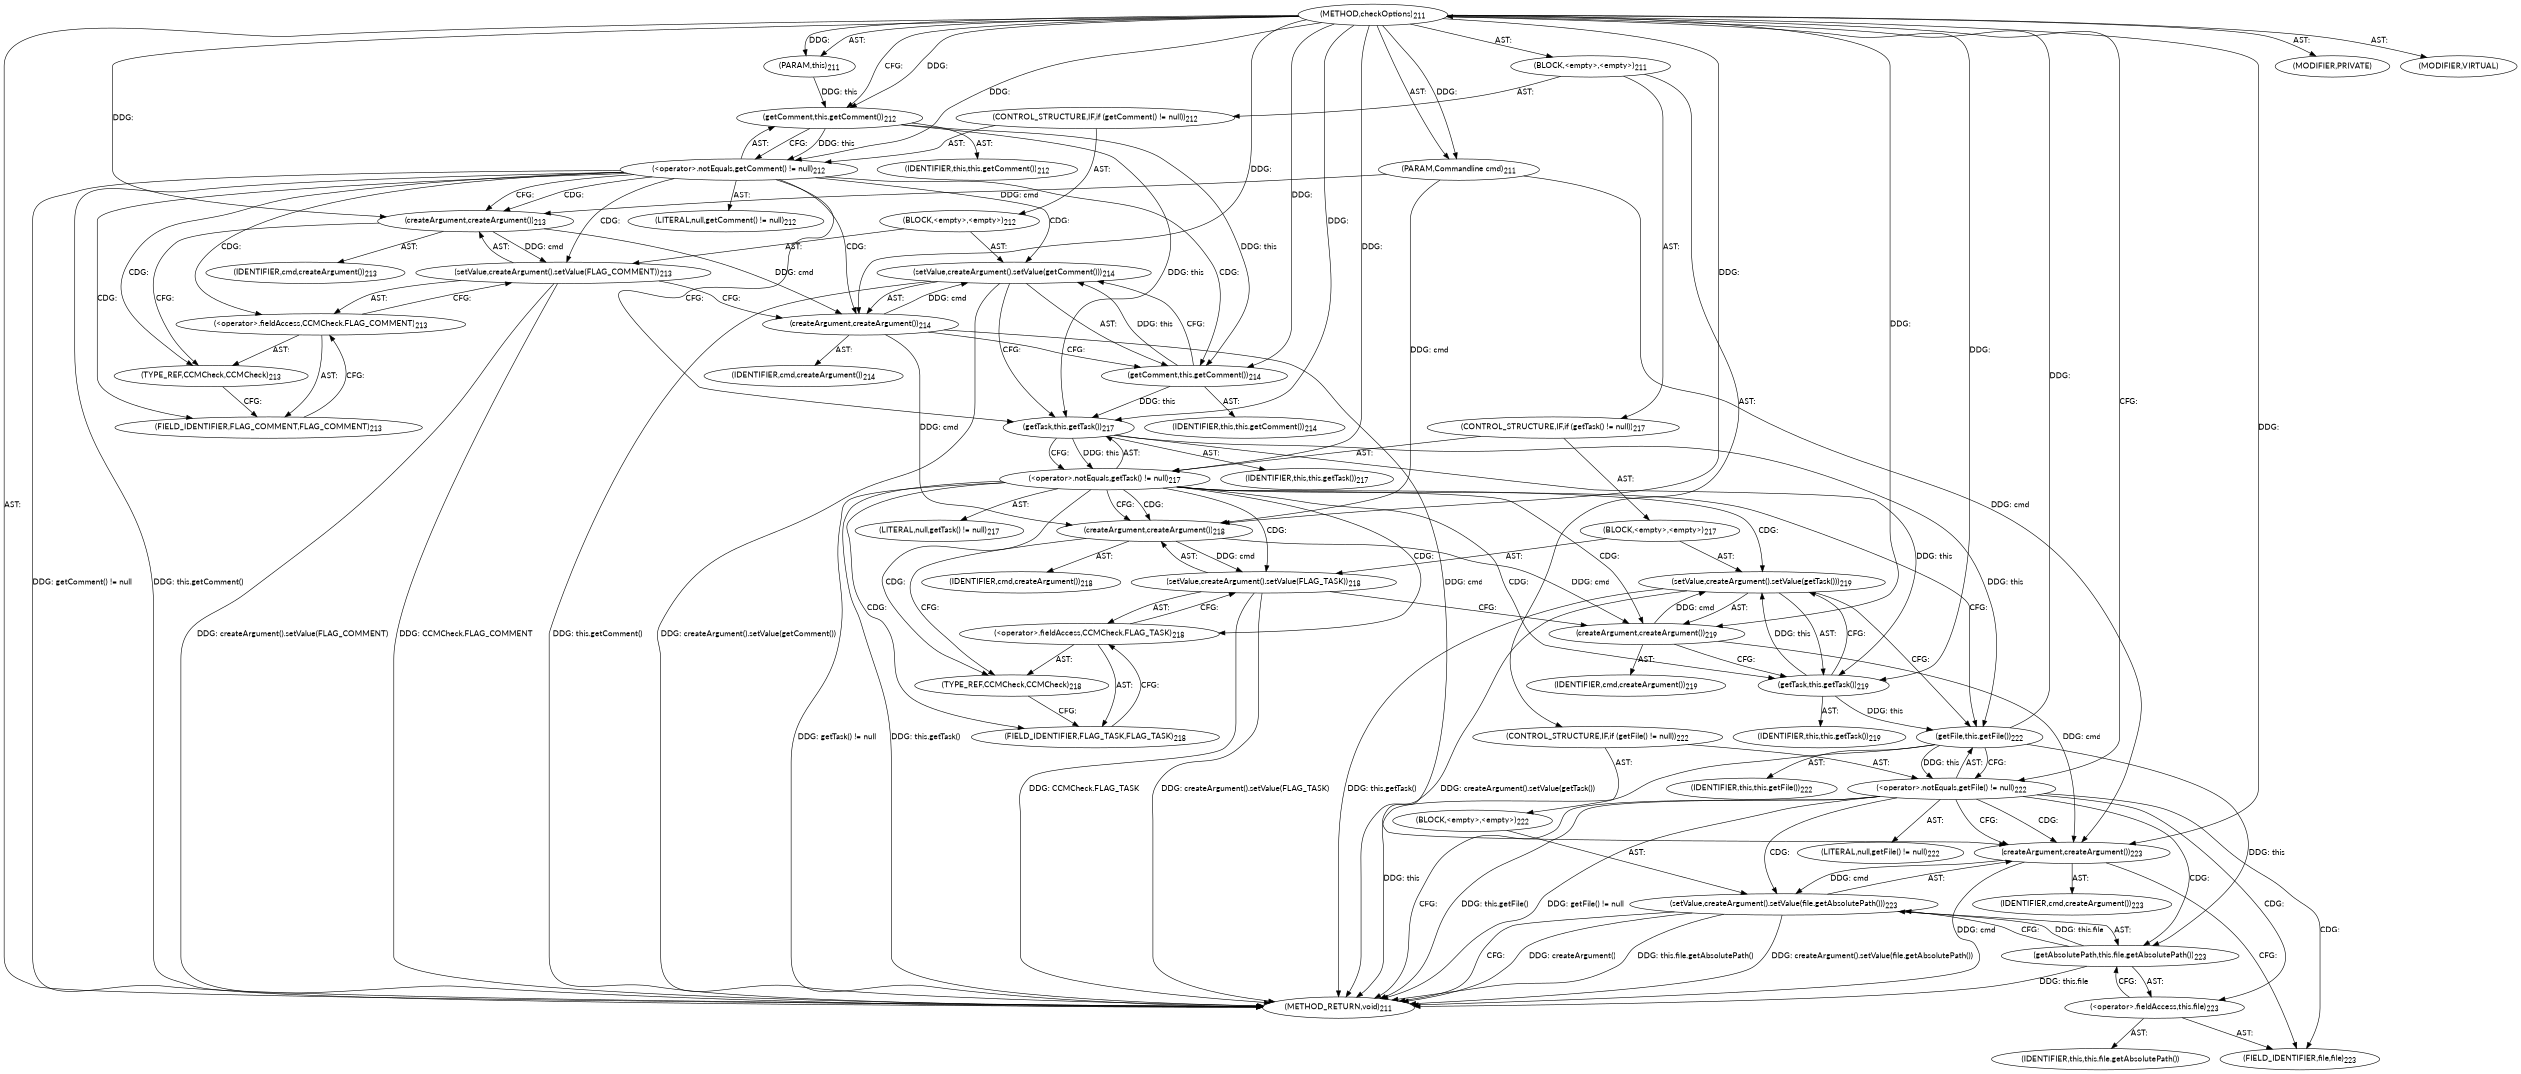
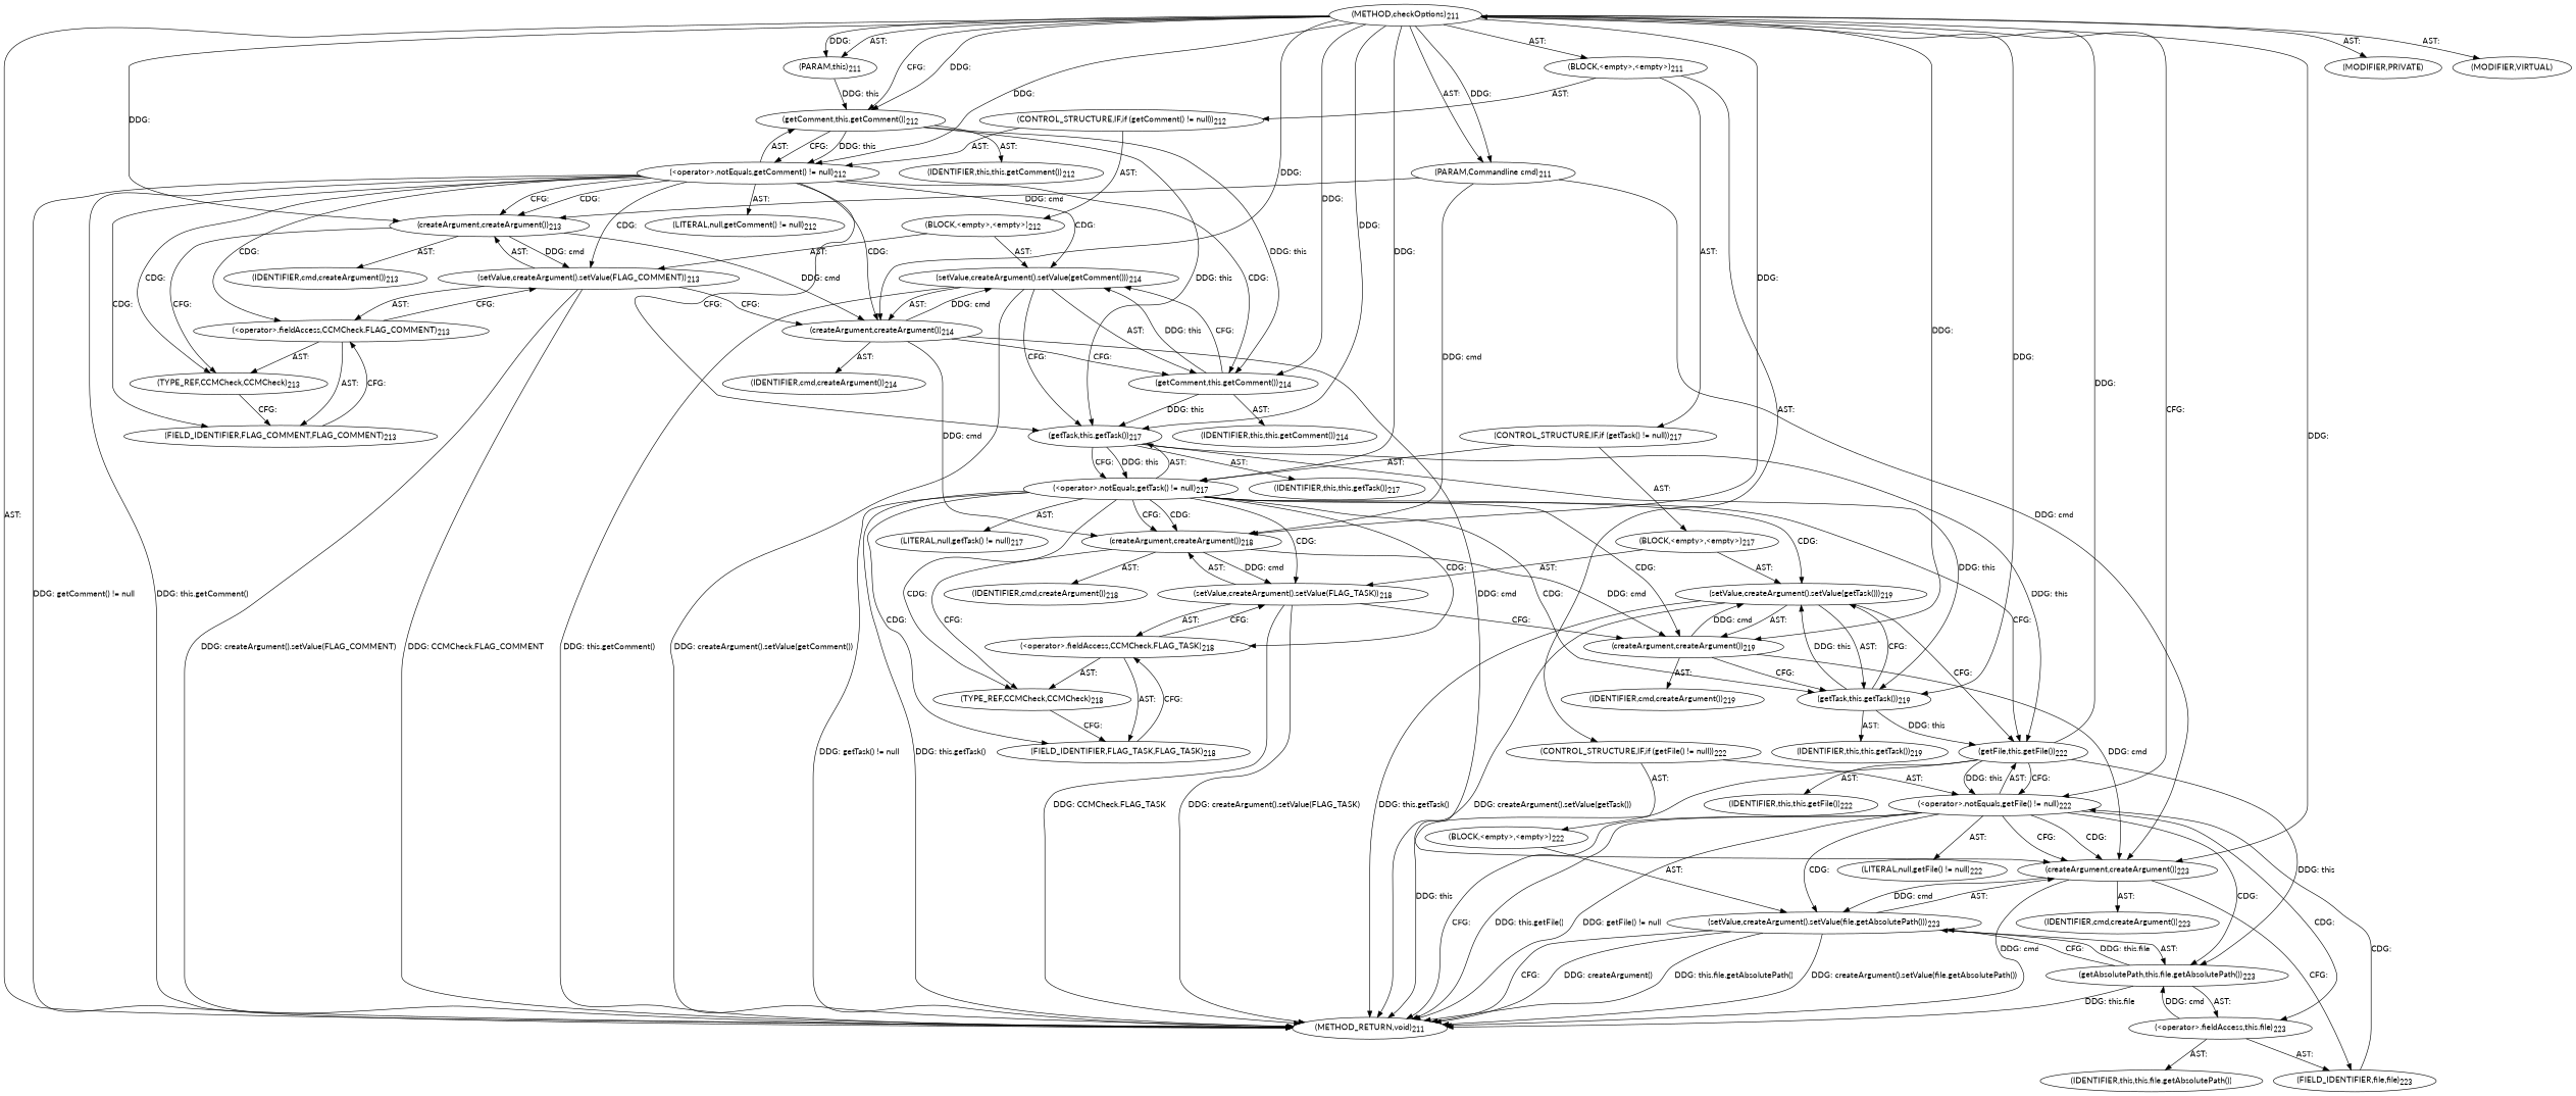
  digraph {
    fontname=Lato
    node [fontname=Lato]
    edge [fontname=Lato]
    n1 [label=<(METHOD,checkOptions)<SUB>211</SUB>>]
    n2 [label=<(PARAM,this)<SUB>211</SUB>>]
    n3 [label=<(PARAM,Commandline cmd)<SUB>211</SUB>>]
    n4 [label=<(BLOCK,&lt;empty&gt;,&lt;empty&gt;)<SUB>211</SUB>>]
    n5 [label=<(&lt;operator&gt;.notEquals,getComment() != null)<SUB>212</SUB>>]
    n6 [label=<(getComment,this.getComment())<SUB>212</SUB>>]
    n7 [label=<(createArgument,createArgument())<SUB>213</SUB>>]
    n8 [label=<(createArgument,createArgument())<SUB>214</SUB>>]
    n9 [label=<(getComment,this.getComment())<SUB>214</SUB>>]
    n10 [label=<(&lt;operator&gt;.notEquals,getTask() != null)<SUB>217</SUB>>]
    n11 [label=<(getTask,this.getTask())<SUB>217</SUB>>]
    n12 [label=<(createArgument,createArgument())<SUB>218</SUB>>]
    n13 [label=<(createArgument,createArgument())<SUB>219</SUB>>]
    n14 [label=<(getTask,this.getTask())<SUB>219</SUB>>]
    n15 [label=<(&lt;operator&gt;.notEquals,getFile() != null)<SUB>222</SUB>>]
    n16 [label=<(createArgument,createArgument())<SUB>223</SUB>>]
    n17 [label=<(MODIFIER,PRIVATE)>]
    n18 [label=<(MODIFIER,VIRTUAL)>]
    n19 [label=<(METHOD_RETURN,void)<SUB>211</SUB>>]
    n20 [label=<(CONTROL_STRUCTURE,IF,if (getComment() != null))<SUB>212</SUB>>]
    n21 [label=<(CONTROL_STRUCTURE,IF,if (getTask() != null))<SUB>217</SUB>>]
    n22 [label=<(CONTROL_STRUCTURE,IF,if (getFile() != null))<SUB>222</SUB>>]
    n23 [label=<(LITERAL,null,getComment() != null)<SUB>212</SUB>>]
    n24 [label=<(setValue,createArgument().setValue(FLAG_COMMENT))<SUB>213</SUB>>]
    n25 [label=<(&lt;operator&gt;.fieldAccess,CCMCheck.FLAG_COMMENT)<SUB>213</SUB>>]
    n26 [label=<(TYPE_REF,CCMCheck,CCMCheck)<SUB>213</SUB>>]
    n27 [label=<(FIELD_IDENTIFIER,FLAG_COMMENT,FLAG_COMMENT)<SUB>213</SUB>>]
    n28 [label=<(setValue,createArgument().setValue(getComment()))<SUB>214</SUB>>]
    n29 [label=<(IDENTIFIER,this,this.getComment())<SUB>212</SUB>>]
    n30 [label=<(IDENTIFIER,cmd,createArgument())<SUB>213</SUB>>]
    n31 [label=<(IDENTIFIER,cmd,createArgument())<SUB>214</SUB>>]
    n32 [label=<(IDENTIFIER,this,this.getComment())<SUB>214</SUB>>]
    n33 [label=<(getFile,this.getFile())<SUB>222</SUB>>]
    n34 [label=<(LITERAL,null,getTask() != null)<SUB>217</SUB>>]
    n35 [label=<(setValue,createArgument().setValue(FLAG_TASK))<SUB>218</SUB>>]
    n36 [label=<(&lt;operator&gt;.fieldAccess,CCMCheck.FLAG_TASK)<SUB>218</SUB>>]
    n37 [label=<(TYPE_REF,CCMCheck,CCMCheck)<SUB>218</SUB>>]
    n38 [label=<(FIELD_IDENTIFIER,FLAG_TASK,FLAG_TASK)<SUB>218</SUB>>]
    n39 [label=<(setValue,createArgument().setValue(getTask()))<SUB>219</SUB>>]
    n40 [label=<(IDENTIFIER,this,this.getTask())<SUB>217</SUB>>]
    n41 [label=<(IDENTIFIER,cmd,createArgument())<SUB>218</SUB>>]
    n42 [label=<(IDENTIFIER,cmd,createArgument())<SUB>219</SUB>>]
    n43 [label=<(IDENTIFIER,this,this.getTask())<SUB>219</SUB>>]
    n44 [label=<(LITERAL,null,getFile() != null)<SUB>222</SUB>>]
    n45 [label=<(setValue,createArgument().setValue(file.getAbsolutePath()))<SUB>223</SUB>>]
    n46 [label=<(getAbsolutePath,this.file.getAbsolutePath())<SUB>223</SUB>>]
    n47 [label=<(&lt;operator&gt;.fieldAccess,this.file)<SUB>223</SUB>>]
    n48 [label=<(FIELD_IDENTIFIER,file,file)<SUB>223</SUB>>]
    n49 [label=<(IDENTIFIER,this,this.getFile())<SUB>222</SUB>>]
    n50 [label=<(IDENTIFIER,cmd,createArgument())<SUB>223</SUB>>]
    n51 [label=<(BLOCK,&lt;empty&gt;,&lt;empty&gt;)<SUB>212</SUB>>]
    n52 [label=<(BLOCK,&lt;empty&gt;,&lt;empty&gt;)<SUB>217</SUB>>]
    n53 [label=<(BLOCK,&lt;empty&gt;,&lt;empty&gt;)<SUB>222</SUB>>]
    n54 [label=<(IDENTIFIER,this,this.file.getAbsolutePath())>]
    n1 -> n2 [label="AST: "]
    n1 -> n2 [label="DDG: "]
    n1 -> n3 [label="AST: "]
    n1 -> n3 [label="DDG: "]
    n1 -> n4 [label="AST: "]
    n1 -> n5 [label="DDG: "]
    n1 -> n6 [label="CFG: "]
    n1 -> n6 [label="DDG: "]
    n1 -> n7 [label="DDG: "]
    n1 -> n8 [label="DDG: "]
    n1 -> n9 [label="DDG: "]
    n1 -> n10 [label="DDG: "]
    n1 -> n11 [label="DDG: "]
    n1 -> n12 [label="DDG: "]
    n1 -> n13 [label="DDG: "]
    n1 -> n14 [label="DDG: "]
    n1 -> n15 [label="CFG: "]
    n1 -> n16 [label="DDG: "]
    n1 -> n17 [label="AST: "]
    n1 -> n18 [label="AST: "]
    n1 -> n19 [label="AST: "]
    n2 -> n6 [label="DDG: this"]
    n3 -> n7 [label="DDG: cmd"]
    n3 -> n12 [label="DDG: cmd"]
    n3 -> n16 [label="DDG: cmd"]
    n4 -> n20 [label="AST: "]
    n4 -> n21 [label="AST: "]
    n4 -> n22 [label="AST: "]
    n5 -> n6 [label="AST: "]
    n5 -> n7 [label="CFG: "]
    n5 -> n7 [label="CDG: "]
    n5 -> n8 [label="CDG: "]
    n5 -> n9 [label="CDG: "]
    n5 -> n11 [label="CFG: "]
    n5 -> n19 [label="DDG: this.getComment()"]
    n5 -> n19 [label="DDG: getComment() != null"]
    n5 -> n23 [label="AST: "]
    n5 -> n24 [label="CDG: "]
    n5 -> n25 [label="CDG: "]
    n5 -> n26 [label="CDG: "]
    n5 -> n27 [label="CDG: "]
    n5 -> n28 [label="CDG: "]
    n6 -> n5 [label="CFG: "]
    n6 -> n5 [label="DDG: this"]
    n6 -> n9 [label="DDG: this"]
    n6 -> n11 [label="DDG: this"]
    n6 -> n29 [label="AST: "]
    n7 -> n8 [label="DDG: cmd"]
    n7 -> n24 [label="DDG: cmd"]
    n7 -> n26 [label="CFG: "]
    n7 -> n30 [label="AST: "]
    n8 -> n9 [label="CFG: "]
    n8 -> n12 [label="DDG: cmd"]
    n8 -> n16 [label="DDG: cmd"]
    n8 -> n28 [label="DDG: cmd"]
    n8 -> n31 [label="AST: "]
    n9 -> n11 [label="DDG: this"]
    n9 -> n28 [label="CFG: "]
    n9 -> n28 [label="DDG: this"]
    n9 -> n32 [label="AST: "]
    n10 -> n11 [label="AST: "]
    n10 -> n12 [label="CFG: "]
    n10 -> n12 [label="CDG: "]
    n10 -> n13 [label="CDG: "]
    n10 -> n14 [label="CDG: "]
    n10 -> n19 [label="DDG: this.getTask()"]
    n10 -> n19 [label="DDG: getTask() != null"]
    n10 -> n33 [label="CFG: "]
    n10 -> n34 [label="AST: "]
    n10 -> n35 [label="CDG: "]
    n10 -> n36 [label="CDG: "]
    n10 -> n37 [label="CDG: "]
    n10 -> n38 [label="CDG: "]
    n10 -> n39 [label="CDG: "]
    n11 -> n10 [label="CFG: "]
    n11 -> n10 [label="DDG: this"]
    n11 -> n14 [label="DDG: this"]
    n11 -> n33 [label="DDG: this"]
    n11 -> n40 [label="AST: "]
    n12 -> n13 [label="DDG: cmd"]
    n12 -> n35 [label="DDG: cmd"]
    n12 -> n37 [label="CFG: "]
    n12 -> n41 [label="AST: "]
    n13 -> n14 [label="CFG: "]
    n13 -> n16 [label="DDG: cmd"]
    n13 -> n39 [label="DDG: cmd"]
    n13 -> n42 [label="AST: "]
    n14 -> n33 [label="DDG: this"]
    n14 -> n39 [label="CFG: "]
    n14 -> n39 [label="DDG: this"]
    n14 -> n43 [label="AST: "]
    n15 -> n16 [label="CFG: "]
    n15 -> n16 [label="CDG: "]
    n15 -> n19 [label="CFG: "]
    n15 -> n19 [label="DDG: this.getFile()"]
    n15 -> n19 [label="DDG: getFile() != null"]
    n15 -> n33 [label="AST: "]
    n15 -> n44 [label="AST: "]
    n15 -> n45 [label="CDG: "]
    n15 -> n46 [label="CDG: "]
    n15 -> n47 [label="CDG: "]
-   n15 -> n48 [label="CDG: "]
+   n48 -> n15 [label="CDG: "]
    n16 -> n19 [label="DDG: cmd"]
    n16 -> n45 [label="DDG: cmd"]
    n16 -> n48 [label="CFG: "]
    n16 -> n50 [label="AST: "]
    n20 -> n5 [label="AST: "]
    n20 -> n51 [label="AST: "]
    n21 -> n10 [label="AST: "]
    n21 -> n52 [label="AST: "]
    n22 -> n15 [label="AST: "]
    n22 -> n53 [label="AST: "]
    n24 -> n7 [label="AST: "]
    n24 -> n8 [label="CFG: "]
    n24 -> n19 [label="DDG: CCMCheck.FLAG_COMMENT"]
    n24 -> n19 [label="DDG: createArgument().setValue(FLAG_COMMENT)"]
    n24 -> n25 [label="AST: "]
    n25 -> n24 [label="CFG: "]
    n25 -> n26 [label="AST: "]
    n25 -> n27 [label="AST: "]
    n26 -> n27 [label="CFG: "]
    n27 -> n25 [label="CFG: "]
    n28 -> n8 [label="AST: "]
    n28 -> n9 [label="AST: "]
    n28 -> n11 [label="CFG: "]
    n28 -> n19 [label="DDG: this.getComment()"]
    n28 -> n19 [label="DDG: createArgument().setValue(getComment())"]
    n33 -> n1 [label="DDG: "]
    n33 -> n15 [label="CFG: "]
    n33 -> n15 [label="DDG: this"]
    n33 -> n19 [label="DDG: this"]
    n33 -> n46 [label="DDG: this"]
    n33 -> n49 [label="AST: "]
    n35 -> n12 [label="AST: "]
    n35 -> n13 [label="CFG: "]
    n35 -> n19 [label="DDG: CCMCheck.FLAG_TASK"]
    n35 -> n19 [label="DDG: createArgument().setValue(FLAG_TASK)"]
    n35 -> n36 [label="AST: "]
    n36 -> n35 [label="CFG: "]
    n36 -> n37 [label="AST: "]
    n36 -> n38 [label="AST: "]
    n37 -> n38 [label="CFG: "]
    n38 -> n36 [label="CFG: "]
    n39 -> n13 [label="AST: "]
    n39 -> n14 [label="AST: "]
    n39 -> n19 [label="DDG: this.getTask()"]
    n39 -> n19 [label="DDG: createArgument().setValue(getTask())"]
    n39 -> n33 [label="CFG: "]
    n45 -> n16 [label="AST: "]
    n45 -> n19 [label="CFG: "]
    n45 -> n19 [label="DDG: createArgument()"]
    n45 -> n19 [label="DDG: this.file.getAbsolutePath()"]
    n45 -> n19 [label="DDG: createArgument().setValue(file.getAbsolutePath())"]
    n45 -> n46 [label="AST: "]
    n46 -> n19 [label="DDG: this.file"]
    n46 -> n45 [label="CFG: "]
    n46 -> n45 [label="DDG: this.file"]
    n46 -> n47 [label="AST: "]
-   n47 -> n46 [label="CFG: "]
+   n47 -> n46 [label="DDG: cmd"]
    n47 -> n48 [label="AST: "]
    n47 -> n54 [label="AST: "]
    n51 -> n24 [label="AST: "]
    n51 -> n28 [label="AST: "]
    n52 -> n35 [label="AST: "]
    n52 -> n39 [label="AST: "]
    n53 -> n45 [label="AST: "]
  }
